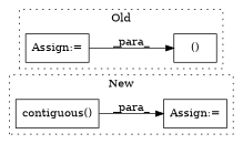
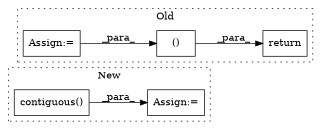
  digraph {
    rankdir=LR
    node [a=68 l=3 shape=box]
    n1 [a=75 l=14 label="contiguous()" s=4788]
    n2 [label="Assign:=" s=4785]
    n3 [a=54 l=17 label="()" s=7623]
+   n4 [a=93 l=7 label=return s=7598]
    n5 [label="Assign:=" s=6941]
    subgraph cluster_1 {
      label=New
      style=dotted
      n1
      n2
    }
    subgraph cluster_2 {
      label=Old
      style=dotted
      n3
+     n4
      n5
    }
    n1 -> n2 [label=_para_]
+   n3 -> n4 [label=_para_]
    n5 -> n3 [label=_para_]
  }
